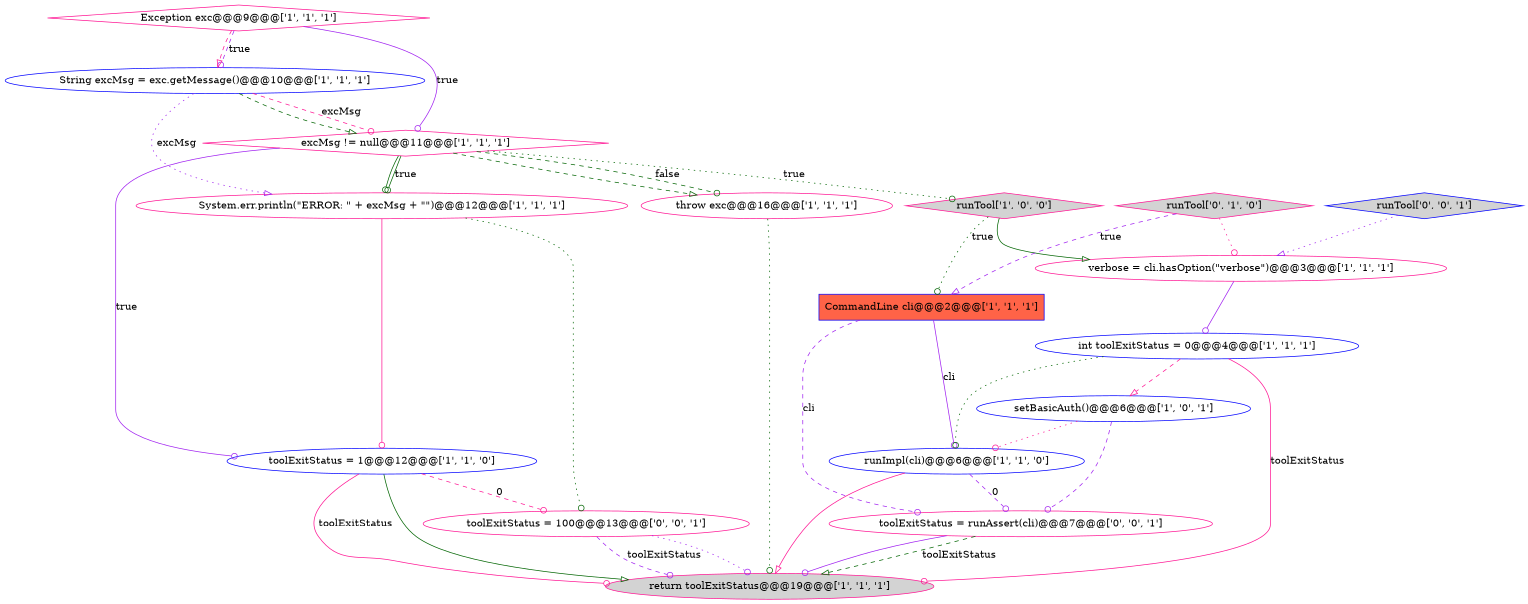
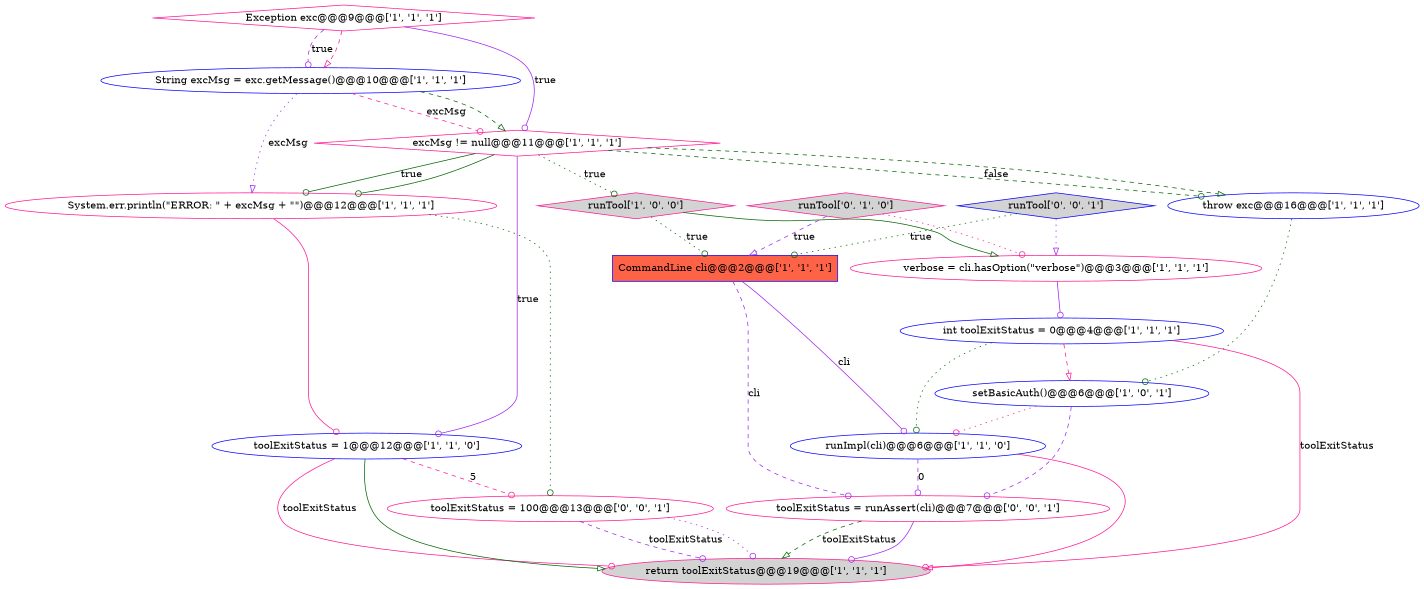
  digraph {
    node [color=deeppink fillcolor=white shape=ellipse style=filled]
    edge [arrowhead=odot color=darkgreen style=dashed]
-   n1 [label="throw exc@@@16@@@['1', '1', '1']"]
+   n1 [color=blue label="throw exc@@@16@@@['1', '1', '1']"]
    n2 [fillcolor=lightgray label="return toolExitStatus@@@19@@@['1', '1', '1']"]
    n3 [color=blue label="toolExitStatus = 1@@@12@@@['1', '1', '0']"]
    n4 [label="toolExitStatus = 100@@@13@@@['0', '0', '1']"]
    n5 [fillcolor=lightgray label="runTool['1', '0', '0']" shape=diamond]
    n6 [color=blue fillcolor=tomato label="CommandLine cli@@@2@@@['1', '1', '1']" shape=box]
    n7 [label="verbose = cli.hasOption(\"verbose\")@@@3@@@['1', '1', '1']"]
    n8 [label="toolExitStatus = runAssert(cli)@@@7@@@['0', '0', '1']"]
    n9 [color=blue label="runImpl(cli)@@@6@@@['1', '1', '0']"]
    n10 [color=blue label="int toolExitStatus = 0@@@4@@@['1', '1', '1']"]
    n11 [fillcolor=lightgray label="runTool['0', '1', '0']" shape=diamond]
    n12 [label="System.err.println(\"ERROR: \" + excMsg + \"\")@@@12@@@['1', '1', '1']"]
    n13 [color=blue fillcolor=lightgray label="runTool['0', '0', '1']" shape=diamond]
    n14 [color=blue label="setBasicAuth()@@@6@@@['1', '0', '1']"]
    n15 [color=blue label="String excMsg = exc.getMessage()@@@10@@@['1', '1', '1']"]
    n16 [label="excMsg != null@@@11@@@['1', '1', '1']" shape=diamond]
    n17 [label="Exception exc@@@9@@@['1', '1', '1']" shape=diamond]
-   n1 -> n2 [style=dotted]
+   n1 -> n14 [style=dotted]
    n3 -> n2 [color=deeppink label=toolExitStatus style=solid]
    n3 -> n2 [arrowhead=onormal style=solid]
-   n3 -> n4 [color=deeppink label=0]
+   n3 -> n4 [color=deeppink label=5]
    n4 -> n2 [color=purple label=toolExitStatus]
    n4 -> n2 [color=purple style=dotted]
    n5 -> n6 [label=true style=dotted]
    n5 -> n7 [arrowhead=onormal style=solid]
    n6 -> n8 [color=purple label=cli]
    n6 -> n9 [color=purple label=cli style=solid]
    n7 -> n10 [color=purple style=solid]
    n8 -> n2 [arrowhead=onormal label=toolExitStatus]
    n8 -> n2 [color=purple style=solid]
    n9 -> n2 [arrowhead=onormal color=deeppink style=solid]
    n9 -> n8 [color=purple label=0]
    n10 -> n2 [color=deeppink label=toolExitStatus style=solid]
    n10 -> n9 [style=dotted]
    n10 -> n14 [arrowhead=onormal color=deeppink]
    n11 -> n6 [arrowhead=onormal color=purple label=true]
    n11 -> n7 [color=deeppink style=dotted]
    n12 -> n3 [color=deeppink style=solid]
    n12 -> n4 [style=dotted]
+   n13 -> n6 [label=true style=dotted]
    n13 -> n7 [arrowhead=onormal color=purple style=dotted]
    n14 -> n8 [color=purple]
    n14 -> n9 [color=deeppink style=dotted]
    n15 -> n12 [arrowhead=onormal color=purple label=excMsg style=dotted]
    n15 -> n16 [color=deeppink label=excMsg]
    n15 -> n16 [arrowhead=onormal]
    n16 -> n1 [label=false]
    n16 -> n1 [arrowhead=onormal]
    n16 -> n3 [color=purple label=true style=solid]
    n16 -> n5 [label=true style=dotted]
    n16 -> n12 [label=true style=solid]
    n16 -> n12 [style=solid]
    n17 -> n15 [color=purple label=true]
    n17 -> n15 [arrowhead=onormal color=deeppink]
    n17 -> n16 [color=purple label=true style=solid]
  }
